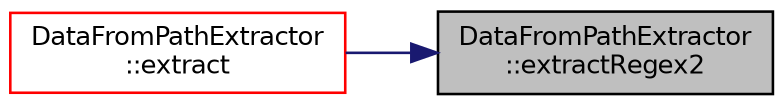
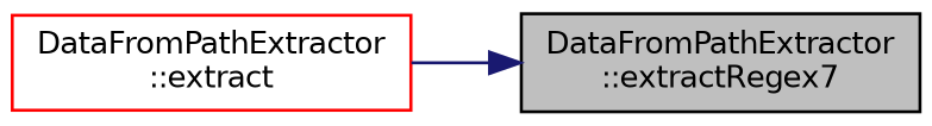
  digraph {
    rankdir=RL
    node [fontname=Helvetica fontsize=10 shape=record style=filled]
-   n1 [color=black fillcolor=grey75 fontcolor=black height=0.2 label="DataFromPathExtractor\l::extractRegex2" width=0.4]
+   n1 [color=black fillcolor=grey75 fontcolor=black height=0.2 label="DataFromPathExtractor\l::extractRegex7" width=0.4]
    n2 [color=red fillcolor=white height=0.2 label="DataFromPathExtractor\l::extract" width=0.4]
    n1 -> n2 [color=midnightblue dir=back fontname=Helvetica fontsize=10 labelfontname=Helvetica labelfontsize=10 style=solid]
  }
